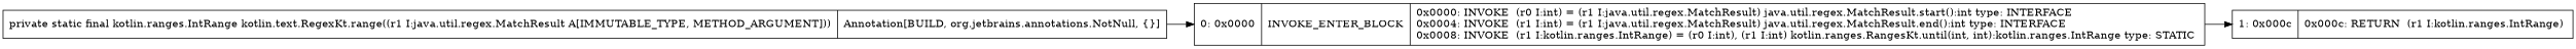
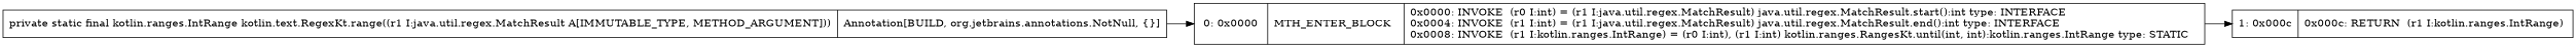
  digraph {
    rankdir=LR
    node [shape=record]
-   n1 [label="{0\:\ 0x0000|INVOKE_ENTER_BLOCK\l|0x0000: INVOKE  (r0 I:int) = (r1 I:java.util.regex.MatchResult) java.util.regex.MatchResult.start():int type: INTERFACE \l0x0004: INVOKE  (r1 I:int) = (r1 I:java.util.regex.MatchResult) java.util.regex.MatchResult.end():int type: INTERFACE \l0x0008: INVOKE  (r1 I:kotlin.ranges.IntRange) = (r0 I:int), (r1 I:int) kotlin.ranges.RangesKt.until(int, int):kotlin.ranges.IntRange type: STATIC \l}"]
+   n1 [label="{0\:\ 0x0000|MTH_ENTER_BLOCK\l|0x0000: INVOKE  (r0 I:int) = (r1 I:java.util.regex.MatchResult) java.util.regex.MatchResult.start():int type: INTERFACE \l0x0004: INVOKE  (r1 I:int) = (r1 I:java.util.regex.MatchResult) java.util.regex.MatchResult.end():int type: INTERFACE \l0x0008: INVOKE  (r1 I:kotlin.ranges.IntRange) = (r0 I:int), (r1 I:int) kotlin.ranges.RangesKt.until(int, int):kotlin.ranges.IntRange type: STATIC \l}"]
    n2 [label="{1\:\ 0x000c|0x000c: RETURN  (r1 I:kotlin.ranges.IntRange) \l}"]
    n3 [label="{private static final kotlin.ranges.IntRange kotlin.text.RegexKt.range((r1 I:java.util.regex.MatchResult A[IMMUTABLE_TYPE, METHOD_ARGUMENT]))  | Annotation[BUILD, org.jetbrains.annotations.NotNull, \{\}]\l}"]
    n1 -> n2
    n3 -> n1
  }
